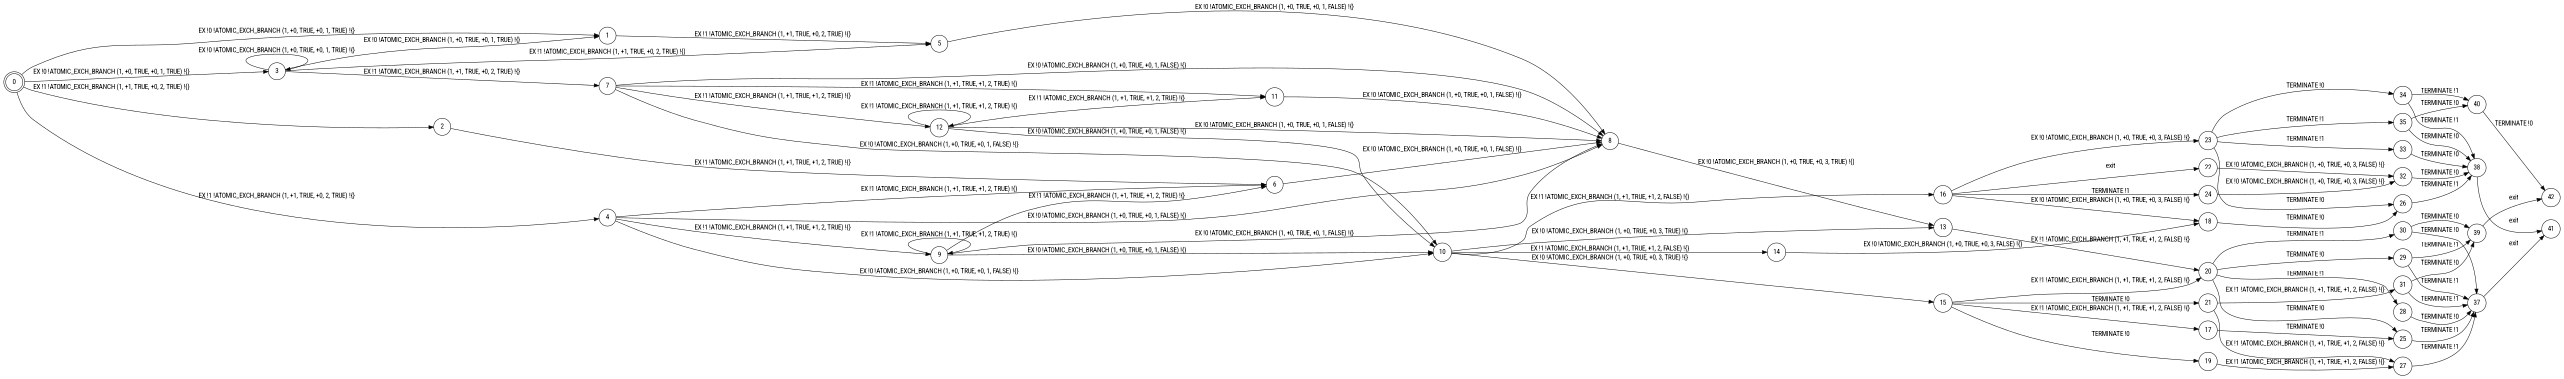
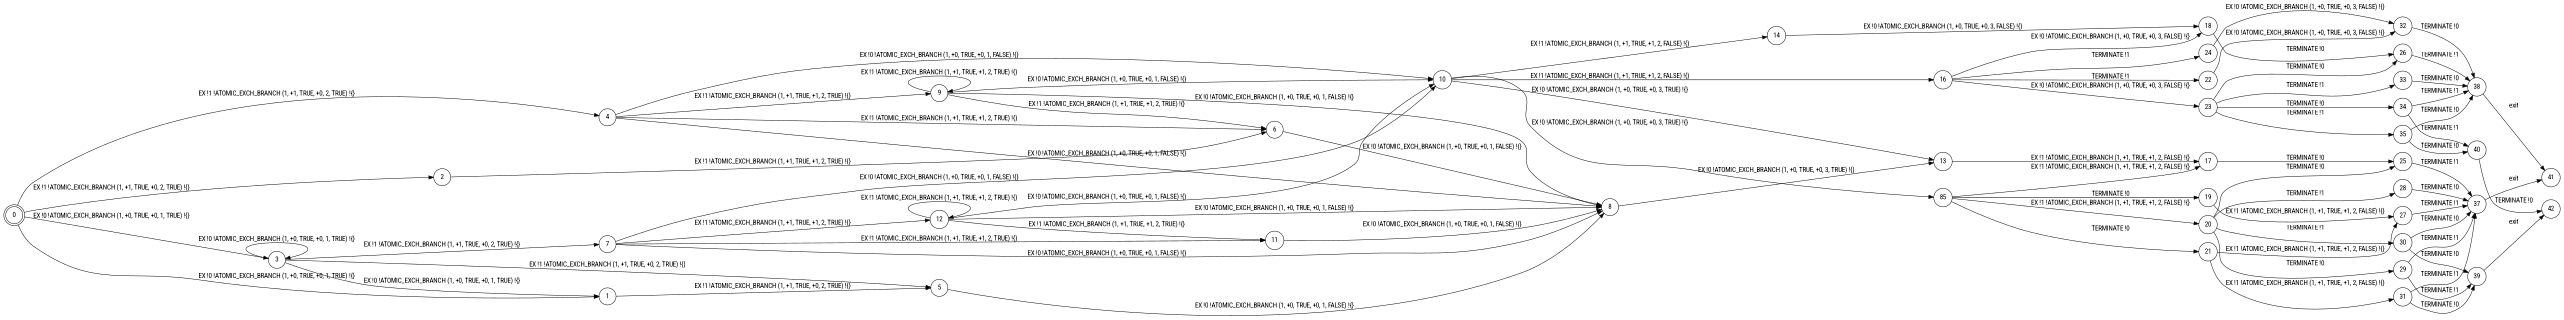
  digraph {
    fontname="Roboto Condensed"
    rankdir=LR
    node [fontname="Roboto Condensed" shape=circle]
    edge [fontname="Roboto Condensed"]
    0 [peripheries=2]
    1
    2
    3
    4
    5
    6
    7
    8
    9
    10
    11
    12
    13
    14
-   15
+   15 [label=85]
    16
    17
    18
    19
    20
    21
    22
    23
    24
    25
    26
    27
    28
    29
    30
    31
    32
    33
    34
    35
    37
    38
    39
    40
    41
    42
    0 -> 1 [label="EX !0 !ATOMIC_EXCH_BRANCH (1, +0, TRUE, +0, 1, TRUE) !{}"]
    0 -> 2 [label="EX !1 !ATOMIC_EXCH_BRANCH (1, +1, TRUE, +0, 2, TRUE) !{}"]
    0 -> 3 [label="EX !0 !ATOMIC_EXCH_BRANCH (1, +0, TRUE, +0, 1, TRUE) !{}"]
    0 -> 4 [label="EX !1 !ATOMIC_EXCH_BRANCH (1, +1, TRUE, +0, 2, TRUE) !{}"]
    1 -> 5 [label="EX !1 !ATOMIC_EXCH_BRANCH (1, +1, TRUE, +0, 2, TRUE) !{}"]
    2 -> 6 [label="EX !1 !ATOMIC_EXCH_BRANCH (1, +1, TRUE, +1, 2, TRUE) !{}"]
    3 -> 1 [label="EX !0 !ATOMIC_EXCH_BRANCH (1, +0, TRUE, +0, 1, TRUE) !{}"]
    3 -> 3 [label="EX !0 !ATOMIC_EXCH_BRANCH (1, +0, TRUE, +0, 1, TRUE) !{}"]
    3 -> 5 [label="EX !1 !ATOMIC_EXCH_BRANCH (1, +1, TRUE, +0, 2, TRUE) !{}"]
    3 -> 7 [label="EX !1 !ATOMIC_EXCH_BRANCH (1, +1, TRUE, +0, 2, TRUE) !{}"]
    4 -> 6 [label="EX !1 !ATOMIC_EXCH_BRANCH (1, +1, TRUE, +1, 2, TRUE) !{}"]
    4 -> 8 [label="EX !0 !ATOMIC_EXCH_BRANCH (1, +0, TRUE, +0, 1, FALSE) !{}"]
    4 -> 9 [label="EX !1 !ATOMIC_EXCH_BRANCH (1, +1, TRUE, +1, 2, TRUE) !{}"]
    4 -> 10 [label="EX !0 !ATOMIC_EXCH_BRANCH (1, +0, TRUE, +0, 1, FALSE) !{}"]
    5 -> 8 [label="EX !0 !ATOMIC_EXCH_BRANCH (1, +0, TRUE, +0, 1, FALSE) !{}"]
    6 -> 8 [label="EX !0 !ATOMIC_EXCH_BRANCH (1, +0, TRUE, +0, 1, FALSE) !{}"]
    7 -> 8 [label="EX !0 !ATOMIC_EXCH_BRANCH (1, +0, TRUE, +0, 1, FALSE) !{}"]
    7 -> 10 [label="EX !0 !ATOMIC_EXCH_BRANCH (1, +0, TRUE, +0, 1, FALSE) !{}"]
    7 -> 11 [label="EX !1 !ATOMIC_EXCH_BRANCH (1, +1, TRUE, +1, 2, TRUE) !{}"]
    7 -> 12 [label="EX !1 !ATOMIC_EXCH_BRANCH (1, +1, TRUE, +1, 2, TRUE) !{}"]
    8 -> 13 [label="EX !0 !ATOMIC_EXCH_BRANCH (1, +0, TRUE, +0, 3, TRUE) !{}"]
    9 -> 6 [label="EX !1 !ATOMIC_EXCH_BRANCH (1, +1, TRUE, +1, 2, TRUE) !{}"]
    9 -> 8 [label="EX !0 !ATOMIC_EXCH_BRANCH (1, +0, TRUE, +0, 1, FALSE) !{}"]
    9 -> 9 [label="EX !1 !ATOMIC_EXCH_BRANCH (1, +1, TRUE, +1, 2, TRUE) !{}"]
    9 -> 10 [label="EX !0 !ATOMIC_EXCH_BRANCH (1, +0, TRUE, +0, 1, FALSE) !{}"]
    10 -> 13 [label="EX !0 !ATOMIC_EXCH_BRANCH (1, +0, TRUE, +0, 3, TRUE) !{}"]
    10 -> 14 [label="EX !1 !ATOMIC_EXCH_BRANCH (1, +1, TRUE, +1, 2, FALSE) !{}"]
    10 -> 15 [label="EX !0 !ATOMIC_EXCH_BRANCH (1, +0, TRUE, +0, 3, TRUE) !{}"]
    10 -> 16 [label="EX !1 !ATOMIC_EXCH_BRANCH (1, +1, TRUE, +1, 2, FALSE) !{}"]
    11 -> 8 [label="EX !0 !ATOMIC_EXCH_BRANCH (1, +0, TRUE, +0, 1, FALSE) !{}"]
    12 -> 8 [label="EX !0 !ATOMIC_EXCH_BRANCH (1, +0, TRUE, +0, 1, FALSE) !{}"]
    12 -> 10 [label="EX !0 !ATOMIC_EXCH_BRANCH (1, +0, TRUE, +0, 1, FALSE) !{}"]
    12 -> 11 [label="EX !1 !ATOMIC_EXCH_BRANCH (1, +1, TRUE, +1, 2, TRUE) !{}"]
    12 -> 12 [label="EX !1 !ATOMIC_EXCH_BRANCH (1, +1, TRUE, +1, 2, TRUE) !{}"]
-   13 -> 20 [label="EX !1 !ATOMIC_EXCH_BRANCH (1, +1, TRUE, +1, 2, FALSE) !{}"]
+   13 -> 17 [label="EX !1 !ATOMIC_EXCH_BRANCH (1, +1, TRUE, +1, 2, FALSE) !{}"]
    14 -> 18 [label="EX !0 !ATOMIC_EXCH_BRANCH (1, +0, TRUE, +0, 3, FALSE) !{}"]
    15 -> 17 [label="EX !1 !ATOMIC_EXCH_BRANCH (1, +1, TRUE, +1, 2, FALSE) !{}"]
    15 -> 19 [label="TERMINATE !0"]
    15 -> 20 [label="EX !1 !ATOMIC_EXCH_BRANCH (1, +1, TRUE, +1, 2, FALSE) !{}"]
    15 -> 21 [label="TERMINATE !0"]
    16 -> 18 [label="EX !0 !ATOMIC_EXCH_BRANCH (1, +0, TRUE, +0, 3, FALSE) !{}"]
-   16 -> 22 [label=exit]
+   16 -> 22 [label="TERMINATE !1"]
    16 -> 23 [label="EX !0 !ATOMIC_EXCH_BRANCH (1, +0, TRUE, +0, 3, FALSE) !{}"]
    16 -> 24 [label="TERMINATE !1"]
    17 -> 25 [label="TERMINATE !0"]
    18 -> 26 [label="TERMINATE !0"]
    19 -> 27 [label="EX !1 !ATOMIC_EXCH_BRANCH (1, +1, TRUE, +1, 2, FALSE) !{}"]
    20 -> 25 [label="TERMINATE !0"]
    20 -> 28 [label="TERMINATE !1"]
    20 -> 29 [label="TERMINATE !0"]
    20 -> 30 [label="TERMINATE !1"]
    21 -> 27 [label="EX !1 !ATOMIC_EXCH_BRANCH (1, +1, TRUE, +1, 2, FALSE) !{}"]
    21 -> 31 [label="EX !1 !ATOMIC_EXCH_BRANCH (1, +1, TRUE, +1, 2, FALSE) !{}"]
    22 -> 32 [label="EX !0 !ATOMIC_EXCH_BRANCH (1, +0, TRUE, +0, 3, FALSE) !{}"]
    23 -> 26 [label="TERMINATE !0"]
    23 -> 33 [label="TERMINATE !1"]
    23 -> 34 [label="TERMINATE !0"]
    23 -> 35 [label="TERMINATE !1"]
    24 -> 32 [label="EX !0 !ATOMIC_EXCH_BRANCH (1, +0, TRUE, +0, 3, FALSE) !{}"]
    25 -> 37 [label="TERMINATE !1"]
    26 -> 38 [label="TERMINATE !1"]
    27 -> 37 [label="TERMINATE !1"]
    28 -> 37 [label="TERMINATE !0"]
    29 -> 37 [label="TERMINATE !1"]
    29 -> 39 [label="TERMINATE !1"]
    30 -> 37 [label="TERMINATE !0"]
    30 -> 39 [label="TERMINATE !0"]
    31 -> 37 [label="TERMINATE !1"]
    31 -> 39 [label="TERMINATE !0"]
    32 -> 38 [label="TERMINATE !0"]
    33 -> 38 [label="TERMINATE !0"]
    34 -> 38 [label="TERMINATE !1"]
    34 -> 40 [label="TERMINATE !1"]
    35 -> 38 [label="TERMINATE !0"]
    35 -> 40 [label="TERMINATE !0"]
    37 -> 41 [label=exit]
    38 -> 41 [label=exit]
    39 -> 42 [label=exit]
    40 -> 42 [label="TERMINATE !0"]
  }
